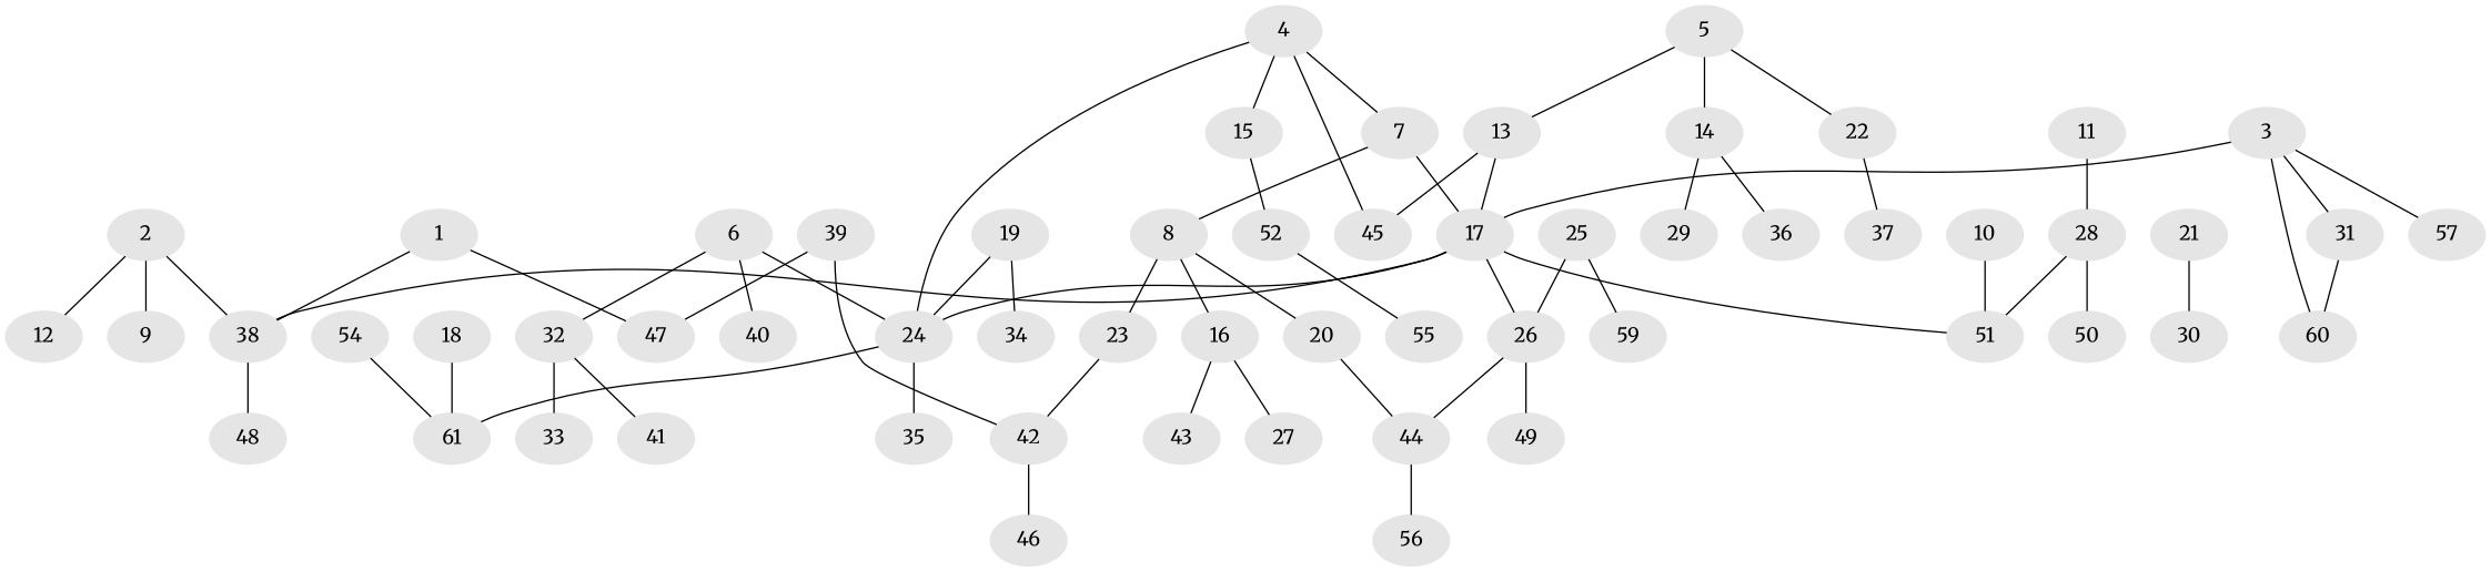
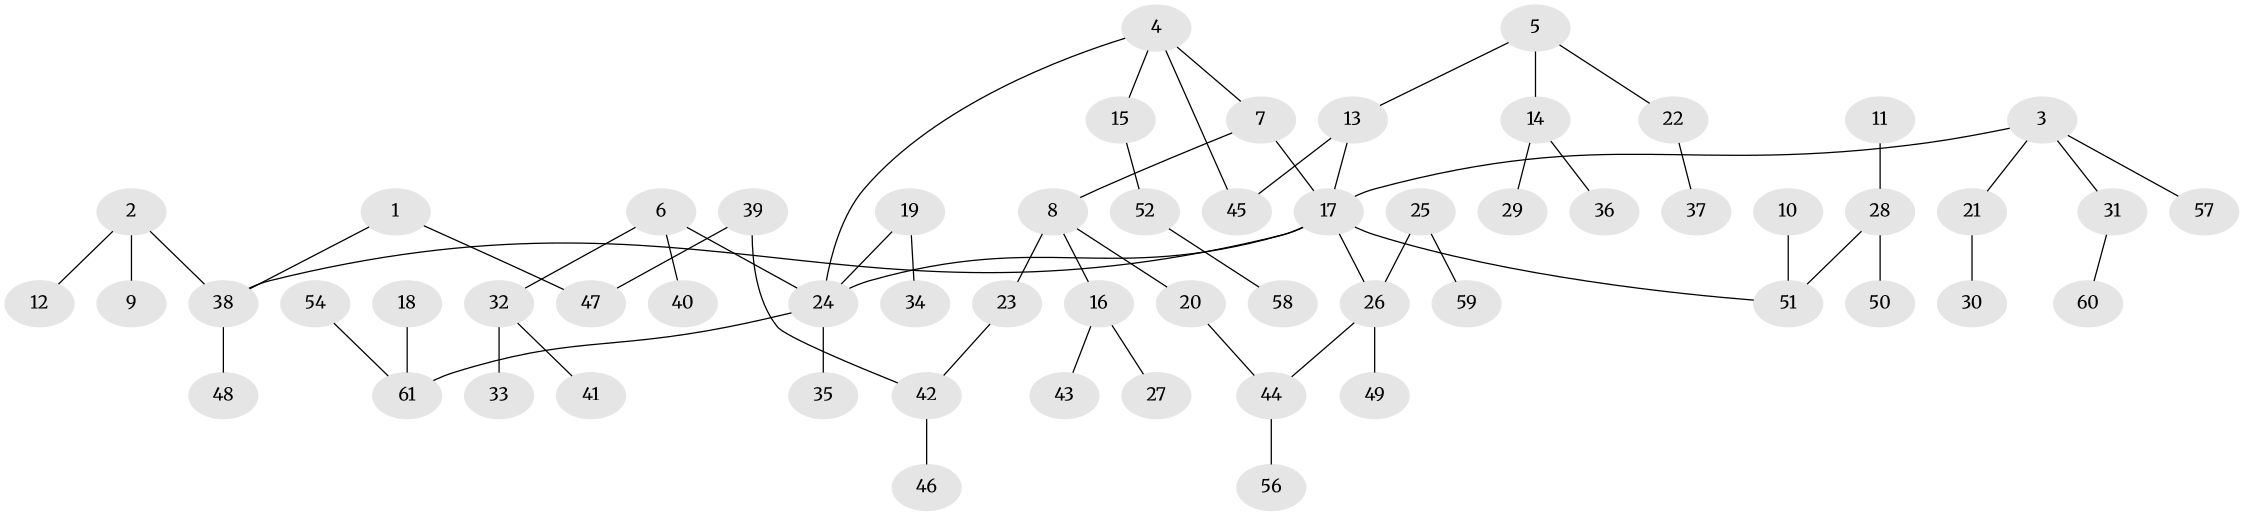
  graph {
    fontname=Merriweather
    node [color=gray90 fontname=Merriweather style=filled]
    edge [fontname=Merriweather weight=1.0]
    1
    38
    47
    48
    2
    9
    12
    3
    17
    21
    31
    57
    24
    51
    26
    30
    60
    4
    7
    15
    45
    8
    52
    61
    35
    5
    13
    14
    22
    29
    36
    37
    6
    32
    40
    33
    41
    16
    20
    23
    27
    43
    44
    42
    10
    11
    28
    50
-   55
+   55 [label=58]
    49
    18
    19
    34
    56
    46
    25
    59
    39
    54
    1 -- 38
    1 -- 47
    38 -- 48
    2 -- 38
    2 -- 9
    2 -- 12
    3 -- 17
-   3 -- 60
+   3 -- 21
    3 -- 31
    3 -- 57
    17 -- 38
    17 -- 24
    17 -- 51
    17 -- 26
    21 -- 30
    31 -- 60
    24 -- 61
    24 -- 35
    26 -- 44
    26 -- 49
    4 -- 24
    4 -- 7
    4 -- 15
    4 -- 45
    7 -- 17
    7 -- 8
    15 -- 52
    8 -- 16
    8 -- 20
    8 -- 23
    52 -- 55
    5 -- 13
    5 -- 14
    5 -- 22
    13 -- 17
    13 -- 45
    14 -- 29
    14 -- 36
    22 -- 37
    6 -- 24
    6 -- 32
    6 -- 40
    32 -- 33
    32 -- 41
    16 -- 27
    16 -- 43
    20 -- 44
    23 -- 42
    44 -- 56
    42 -- 46
    10 -- 51
    11 -- 28
    28 -- 51 [weight=2.0]
    28 -- 50
    18 -- 61
    19 -- 24
    19 -- 34
    25 -- 26
    25 -- 59
    39 -- 47
    39 -- 42
    54 -- 61
  }
